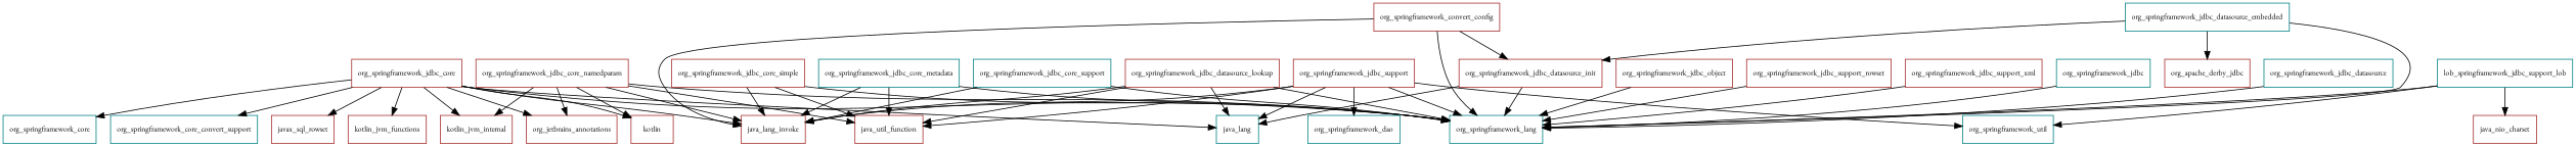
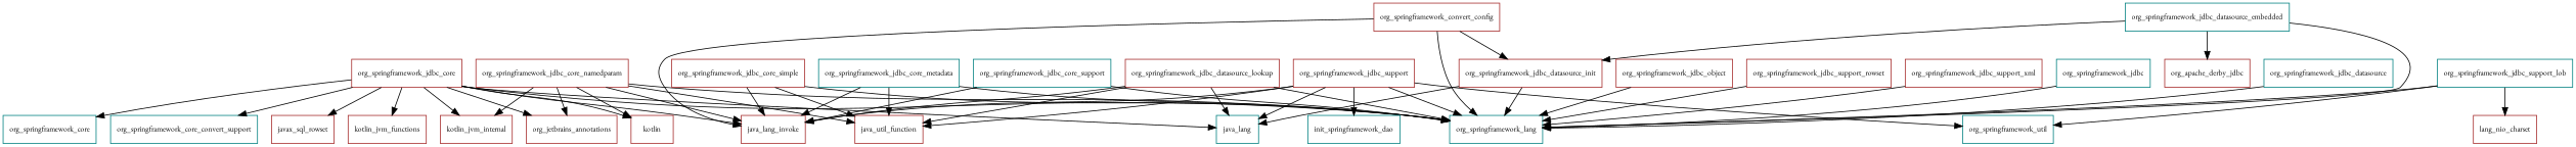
  digraph {
    fontname="EB Garamond"
    node [color=brown fontname="EB Garamond" fontsize=10.0 shape=box]
    edge [fontname="EB Garamond"]
    org_springframework_jdbc [color=teal]
    org_springframework_lang [color=teal]
    n3 [label=org_springframework_convert_config]
    java_lang_invoke
    org_springframework_jdbc_datasource_init
    java_lang [color=teal]
    org_springframework_jdbc_core
    javax_sql_rowset
    kotlin
    kotlin_jvm_functions
    kotlin_jvm_internal
    org_jetbrains_annotations
    org_springframework_core [color=teal]
    org_springframework_core_convert_support [color=teal]
    org_springframework_jdbc_core_metadata [color=teal]
    java_util_function
    org_springframework_jdbc_core_namedparam
    org_springframework_jdbc_core_simple
    org_springframework_jdbc_core_support [color=teal]
    org_springframework_jdbc_datasource [color=teal]
    org_springframework_jdbc_datasource_embedded [color=teal]
    org_apache_derby_jdbc
    org_springframework_jdbc_datasource_lookup
    org_springframework_jdbc_object
    org_springframework_jdbc_support
-   org_springframework_dao [color=teal]
+   org_springframework_dao [color=teal label=init_springframework_dao]
    org_springframework_util [color=teal]
-   org_springframework_jdbc_support_lob [color=teal label=lob_springframework_jdbc_support_lob]
-   java_nio_charset
+   org_springframework_jdbc_support_lob [color=teal]
+   java_nio_charset [label=lang_nio_charset]
    org_springframework_jdbc_support_rowset
    org_springframework_jdbc_support_xml
    org_springframework_jdbc -> org_springframework_lang
    n3 -> org_springframework_lang
    n3 -> java_lang_invoke
    n3 -> org_springframework_jdbc_datasource_init
    org_springframework_jdbc_datasource_init -> org_springframework_lang
    org_springframework_jdbc_datasource_init -> java_lang
    org_springframework_jdbc_core -> org_springframework_lang
    org_springframework_jdbc_core -> java_lang_invoke
    org_springframework_jdbc_core -> java_lang
    org_springframework_jdbc_core -> javax_sql_rowset
    org_springframework_jdbc_core -> kotlin
    org_springframework_jdbc_core -> kotlin_jvm_functions
    org_springframework_jdbc_core -> kotlin_jvm_internal
    org_springframework_jdbc_core -> org_jetbrains_annotations
    org_springframework_jdbc_core -> org_springframework_core
    org_springframework_jdbc_core -> org_springframework_core_convert_support
    org_springframework_jdbc_core_metadata -> org_springframework_lang
    org_springframework_jdbc_core_metadata -> java_lang_invoke
    org_springframework_jdbc_core_metadata -> java_util_function
    org_springframework_jdbc_core_namedparam -> org_springframework_lang
    org_springframework_jdbc_core_namedparam -> java_lang_invoke
    org_springframework_jdbc_core_namedparam -> kotlin
    org_springframework_jdbc_core_namedparam -> kotlin_jvm_internal
    org_springframework_jdbc_core_namedparam -> org_jetbrains_annotations
    org_springframework_jdbc_core_namedparam -> java_util_function
    org_springframework_jdbc_core_simple -> org_springframework_lang
    org_springframework_jdbc_core_simple -> java_lang_invoke
    org_springframework_jdbc_core_simple -> java_util_function
    org_springframework_jdbc_core_support -> org_springframework_lang
    org_springframework_jdbc_core_support -> java_lang_invoke
    org_springframework_jdbc_datasource -> org_springframework_lang
    org_springframework_jdbc_datasource_embedded -> org_springframework_lang
    org_springframework_jdbc_datasource_embedded -> org_springframework_jdbc_datasource_init
    org_springframework_jdbc_datasource_embedded -> org_apache_derby_jdbc
    org_springframework_jdbc_datasource_lookup -> org_springframework_lang
    org_springframework_jdbc_datasource_lookup -> java_lang_invoke
    org_springframework_jdbc_datasource_lookup -> java_lang
    org_springframework_jdbc_datasource_lookup -> java_util_function
    org_springframework_jdbc_object -> org_springframework_lang
    org_springframework_jdbc_support -> org_springframework_lang
    org_springframework_jdbc_support -> java_lang_invoke
    org_springframework_jdbc_support -> java_lang
    org_springframework_jdbc_support -> java_util_function
    org_springframework_jdbc_support -> org_springframework_dao
    org_springframework_jdbc_support -> org_springframework_util
    org_springframework_jdbc_support_lob -> org_springframework_lang
    org_springframework_jdbc_support_lob -> org_springframework_util
    org_springframework_jdbc_support_lob -> java_nio_charset
    org_springframework_jdbc_support_rowset -> org_springframework_lang
    org_springframework_jdbc_support_xml -> org_springframework_lang
  }
